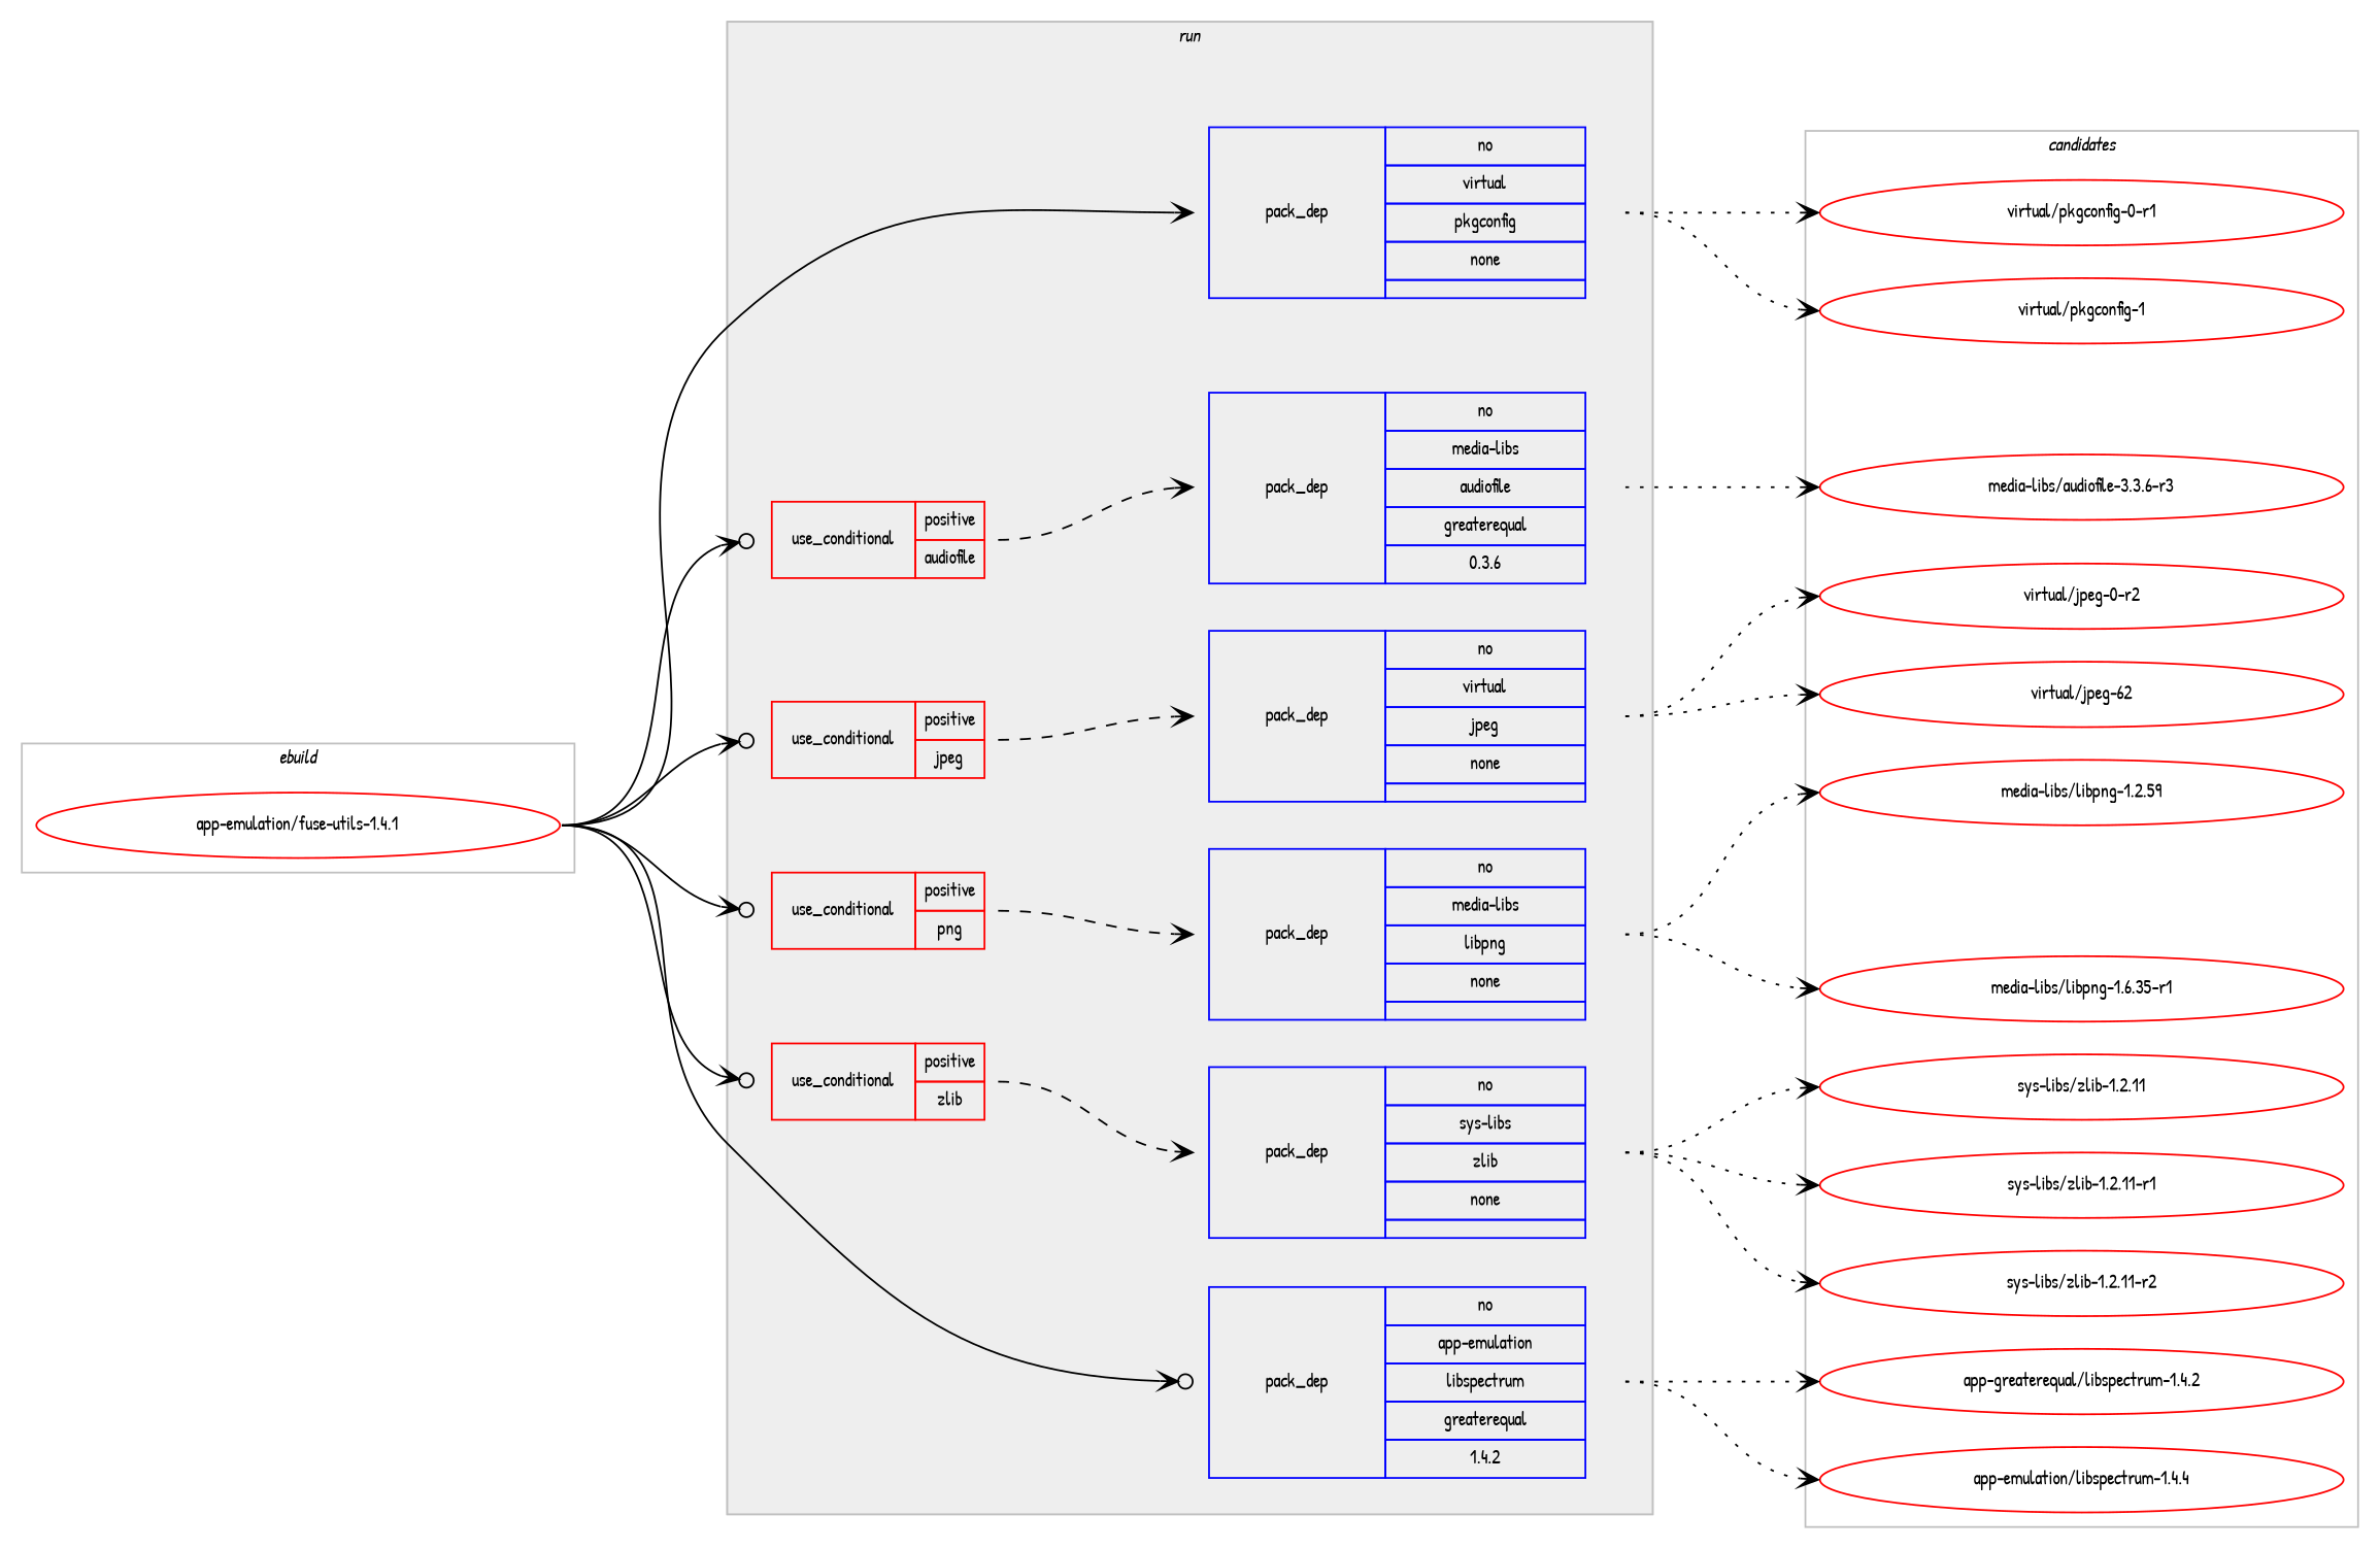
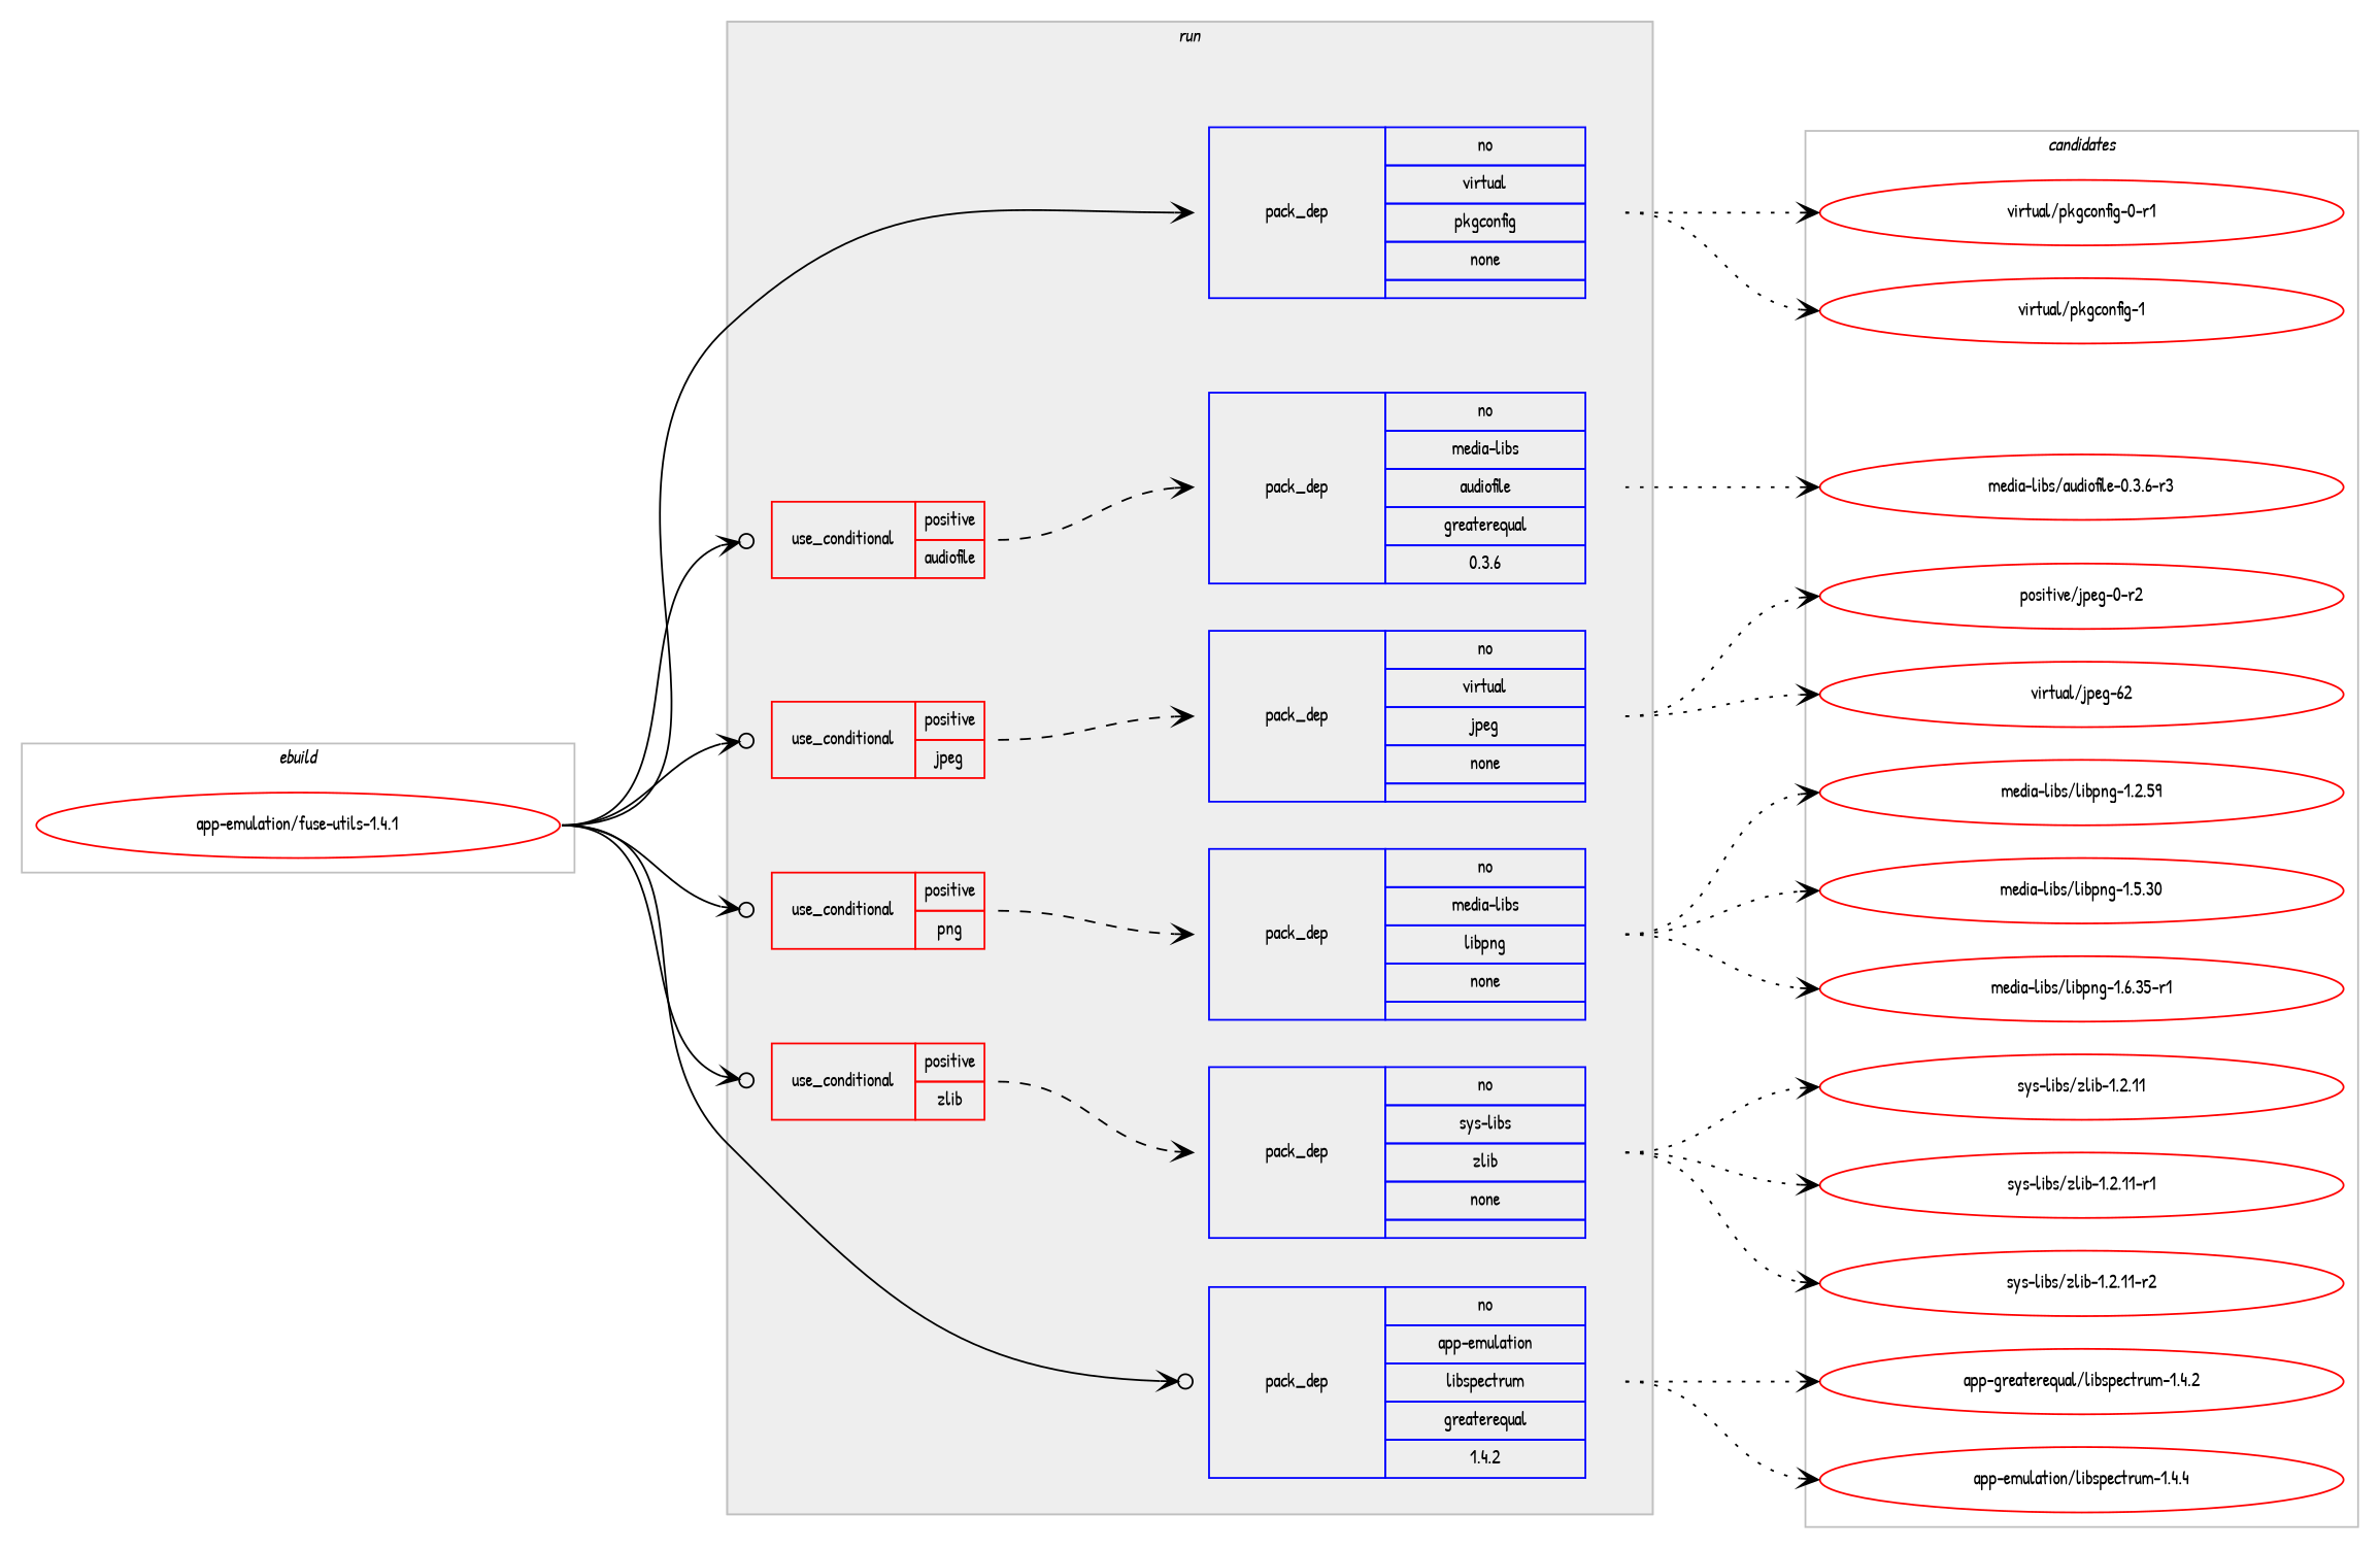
  digraph {
    compound=true
    concentrate=true
    fontname="Patrick Hand"
    fontsize=10
    newrank=true
    rankdir=LR
    ranksep=1.5
    node [color=red fontname="Patrick Hand" fontsize=10]
    edge [arrowhead=vee fontname="Patrick Hand" headport=w style=dotted tailport=e weight=100]
    n1 [label="app-emulation/fuse-utils-1.4.1" width=4]
    n2 [color=blue label=<<TABLE BORDER="0" CELLBORDER="1" CELLSPACING="0" CELLPADDING="4" WIDTH="220"><TR><TD ROWSPAN="6" CELLPADDING="30">pack_dep</TD></TR><TR><TD WIDTH="110">no</TD></TR><TR><TD>virtual</TD></TR><TR><TD>pkgconfig</TD></TR><TR><TD>none</TD></TR><TR><TD></TD></TR></TABLE>> shape=none]
    n3 [color=blue label=<<TABLE BORDER="0" CELLBORDER="1" CELLSPACING="0" CELLPADDING="4" WIDTH="220"><TR><TD ROWSPAN="6" CELLPADDING="30">pack_dep</TD></TR><TR><TD WIDTH="110">no</TD></TR><TR><TD>media-libs</TD></TR><TR><TD>audiofile</TD></TR><TR><TD>greaterequal</TD></TR><TR><TD>0.3.6</TD></TR></TABLE>> shape=none]
    n4 [label=<<TABLE BORDER="0" CELLBORDER="1" CELLSPACING="0" CELLPADDING="4"><TR><TD ROWSPAN="3" CELLPADDING="10">use_conditional</TD></TR><TR><TD>positive</TD></TR><TR><TD>audiofile</TD></TR></TABLE>> shape=none]
    n5 [color=blue label=<<TABLE BORDER="0" CELLBORDER="1" CELLSPACING="0" CELLPADDING="4" WIDTH="220"><TR><TD ROWSPAN="6" CELLPADDING="30">pack_dep</TD></TR><TR><TD WIDTH="110">no</TD></TR><TR><TD>virtual</TD></TR><TR><TD>jpeg</TD></TR><TR><TD>none</TD></TR><TR><TD></TD></TR></TABLE>> shape=none]
    n6 [label=<<TABLE BORDER="0" CELLBORDER="1" CELLSPACING="0" CELLPADDING="4"><TR><TD ROWSPAN="3" CELLPADDING="10">use_conditional</TD></TR><TR><TD>positive</TD></TR><TR><TD>jpeg</TD></TR></TABLE>> shape=none]
    n7 [color=blue label=<<TABLE BORDER="0" CELLBORDER="1" CELLSPACING="0" CELLPADDING="4" WIDTH="220"><TR><TD ROWSPAN="6" CELLPADDING="30">pack_dep</TD></TR><TR><TD WIDTH="110">no</TD></TR><TR><TD>media-libs</TD></TR><TR><TD>libpng</TD></TR><TR><TD>none</TD></TR><TR><TD></TD></TR></TABLE>> shape=none]
    n8 [label=<<TABLE BORDER="0" CELLBORDER="1" CELLSPACING="0" CELLPADDING="4"><TR><TD ROWSPAN="3" CELLPADDING="10">use_conditional</TD></TR><TR><TD>positive</TD></TR><TR><TD>png</TD></TR></TABLE>> shape=none]
    n9 [color=blue label=<<TABLE BORDER="0" CELLBORDER="1" CELLSPACING="0" CELLPADDING="4" WIDTH="220"><TR><TD ROWSPAN="6" CELLPADDING="30">pack_dep</TD></TR><TR><TD WIDTH="110">no</TD></TR><TR><TD>sys-libs</TD></TR><TR><TD>zlib</TD></TR><TR><TD>none</TD></TR><TR><TD></TD></TR></TABLE>> shape=none]
    n10 [label=<<TABLE BORDER="0" CELLBORDER="1" CELLSPACING="0" CELLPADDING="4"><TR><TD ROWSPAN="3" CELLPADDING="10">use_conditional</TD></TR><TR><TD>positive</TD></TR><TR><TD>zlib</TD></TR></TABLE>> shape=none]
    n11 [color=blue label=<<TABLE BORDER="0" CELLBORDER="1" CELLSPACING="0" CELLPADDING="4" WIDTH="220"><TR><TD ROWSPAN="6" CELLPADDING="30">pack_dep</TD></TR><TR><TD WIDTH="110">no</TD></TR><TR><TD>app-emulation</TD></TR><TR><TD>libspectrum</TD></TR><TR><TD>greaterequal</TD></TR><TR><TD>1.4.2</TD></TR></TABLE>> shape=none]
    n12 [label="virtual/pkgconfig-0-r1" width=4]
    n13 [label="virtual/pkgconfig-1" width=4]
-   n14 [label="media-libs/audiofile-3.3.6-r3" width=4]
-   n15 [label="virtual/jpeg-0-r2" width=4]
+   n14 [label="media-libs/audiofile-0.3.6-r3" width=4]
+   n15 [label="positive/jpeg-0-r2" width=4]
    n16 [label="virtual/jpeg-62" width=4]
    n17 [label="media-libs/libpng-1.2.59" width=4]
+   n18 [label="media-libs/libpng-1.5.30" width=4]
    n19 [label="media-libs/libpng-1.6.35-r1" width=4]
    n20 [label="sys-libs/zlib-1.2.11" width=4]
    n21 [label="sys-libs/zlib-1.2.11-r1" width=4]
    n22 [label="sys-libs/zlib-1.2.11-r2" width=4]
    n23 [label="app-greaterequal/libspectrum-1.4.2" width=4]
    n24 [label="app-emulation/libspectrum-1.4.4" width=4]
    subgraph cluster_1 {
      color=gray
      label=<<i>ebuild</i>>
      rank=same
      n1
    }
    subgraph cluster_2 {
      color=gray
      label=<<i>dependencies</i>>
      subgraph cluster_3 {
        color=gray
        fillcolor="#eeeeee"
        label=<<i>compile</i>>
        style=filled
        subgraph sub_4 {
          color=gray
          fillcolor="#eeeeee"
          label=<<i>compile</i>>
          style=filled
          n2
        }
      }
      subgraph cluster_5 {
        color=gray
        fillcolor="#eeeeee"
        label=<<i>compile and run</i>>
        style=filled
        subgraph sub_6 {
          color=gray
          fillcolor="#eeeeee"
          label=<<i>compile and run</i>>
          style=filled
          n4
          subgraph sub_7 {
            color=gray
            fillcolor="#eeeeee"
            label=<<i>compile and run</i>>
            style=filled
            n3
          }
        }
        subgraph sub_8 {
          color=gray
          fillcolor="#eeeeee"
          label=<<i>compile and run</i>>
          style=filled
          n6
          subgraph sub_9 {
            color=gray
            fillcolor="#eeeeee"
            label=<<i>compile and run</i>>
            style=filled
            n5
          }
        }
        subgraph sub_10 {
          color=gray
          fillcolor="#eeeeee"
          label=<<i>compile and run</i>>
          style=filled
          n8
          subgraph sub_11 {
            color=gray
            fillcolor="#eeeeee"
            label=<<i>compile and run</i>>
            style=filled
            n7
          }
        }
        subgraph sub_12 {
          color=gray
          fillcolor="#eeeeee"
          label=<<i>compile and run</i>>
          style=filled
          n10
          subgraph sub_13 {
            color=gray
            fillcolor="#eeeeee"
            label=<<i>compile and run</i>>
            style=filled
            n9
          }
        }
        subgraph sub_14 {
          color=gray
          fillcolor="#eeeeee"
          label=<<i>compile and run</i>>
          style=filled
          n11
        }
      }
      subgraph cluster_15 {
        color=gray
        fillcolor="#eeeeee"
        label=<<i>run</i>>
        style=filled
      }
    }
    subgraph cluster_16 {
      color=gray
      label=<<i>candidates</i>>
      rank=same
      subgraph sub_17 {
        color=black
        label=<<i>candidates</i>>
        nodesep=1
        rank=same
        n12
        n13
      }
      subgraph sub_18 {
        color=black
        label=<<i>candidates</i>>
        nodesep=1
        rank=same
        n14
      }
      subgraph sub_19 {
        color=black
        label=<<i>candidates</i>>
        nodesep=1
        rank=same
        n15
        n16
      }
      subgraph sub_20 {
        color=black
        label=<<i>candidates</i>>
        nodesep=1
        rank=same
        n17
+       n18
        n19
      }
      subgraph sub_21 {
        color=black
        label=<<i>candidates</i>>
        nodesep=1
        rank=same
        n20
        n21
        n22
      }
      subgraph sub_22 {
        color=black
        label=<<i>candidates</i>>
        nodesep=1
        rank=same
        n23
        n24
      }
    }
    n1 -> n2 [style=solid weight=20]
    n1 -> n4 [arrowhead=odotvee style=solid weight=20]
    n1 -> n6 [arrowhead=odotvee style=solid weight=20]
    n1 -> n8 [arrowhead=odotvee style=solid weight=20]
    n1 -> n10 [arrowhead=odotvee style=solid weight=20]
    n1 -> n11 [arrowhead=odotvee style=solid weight=20]
    n2 -> n12
    n2 -> n13
    n3 -> n14
    n4 -> n3 [style=dashed weight=20]
    n5 -> n15
    n5 -> n16
    n6 -> n5 [style=dashed weight=20]
    n7 -> n17
+   n7 -> n18
    n7 -> n19
    n8 -> n7 [style=dashed weight=20]
    n9 -> n20
    n9 -> n21
    n9 -> n22
    n10 -> n9 [style=dashed weight=20]
    n11 -> n23
    n11 -> n24
  }
